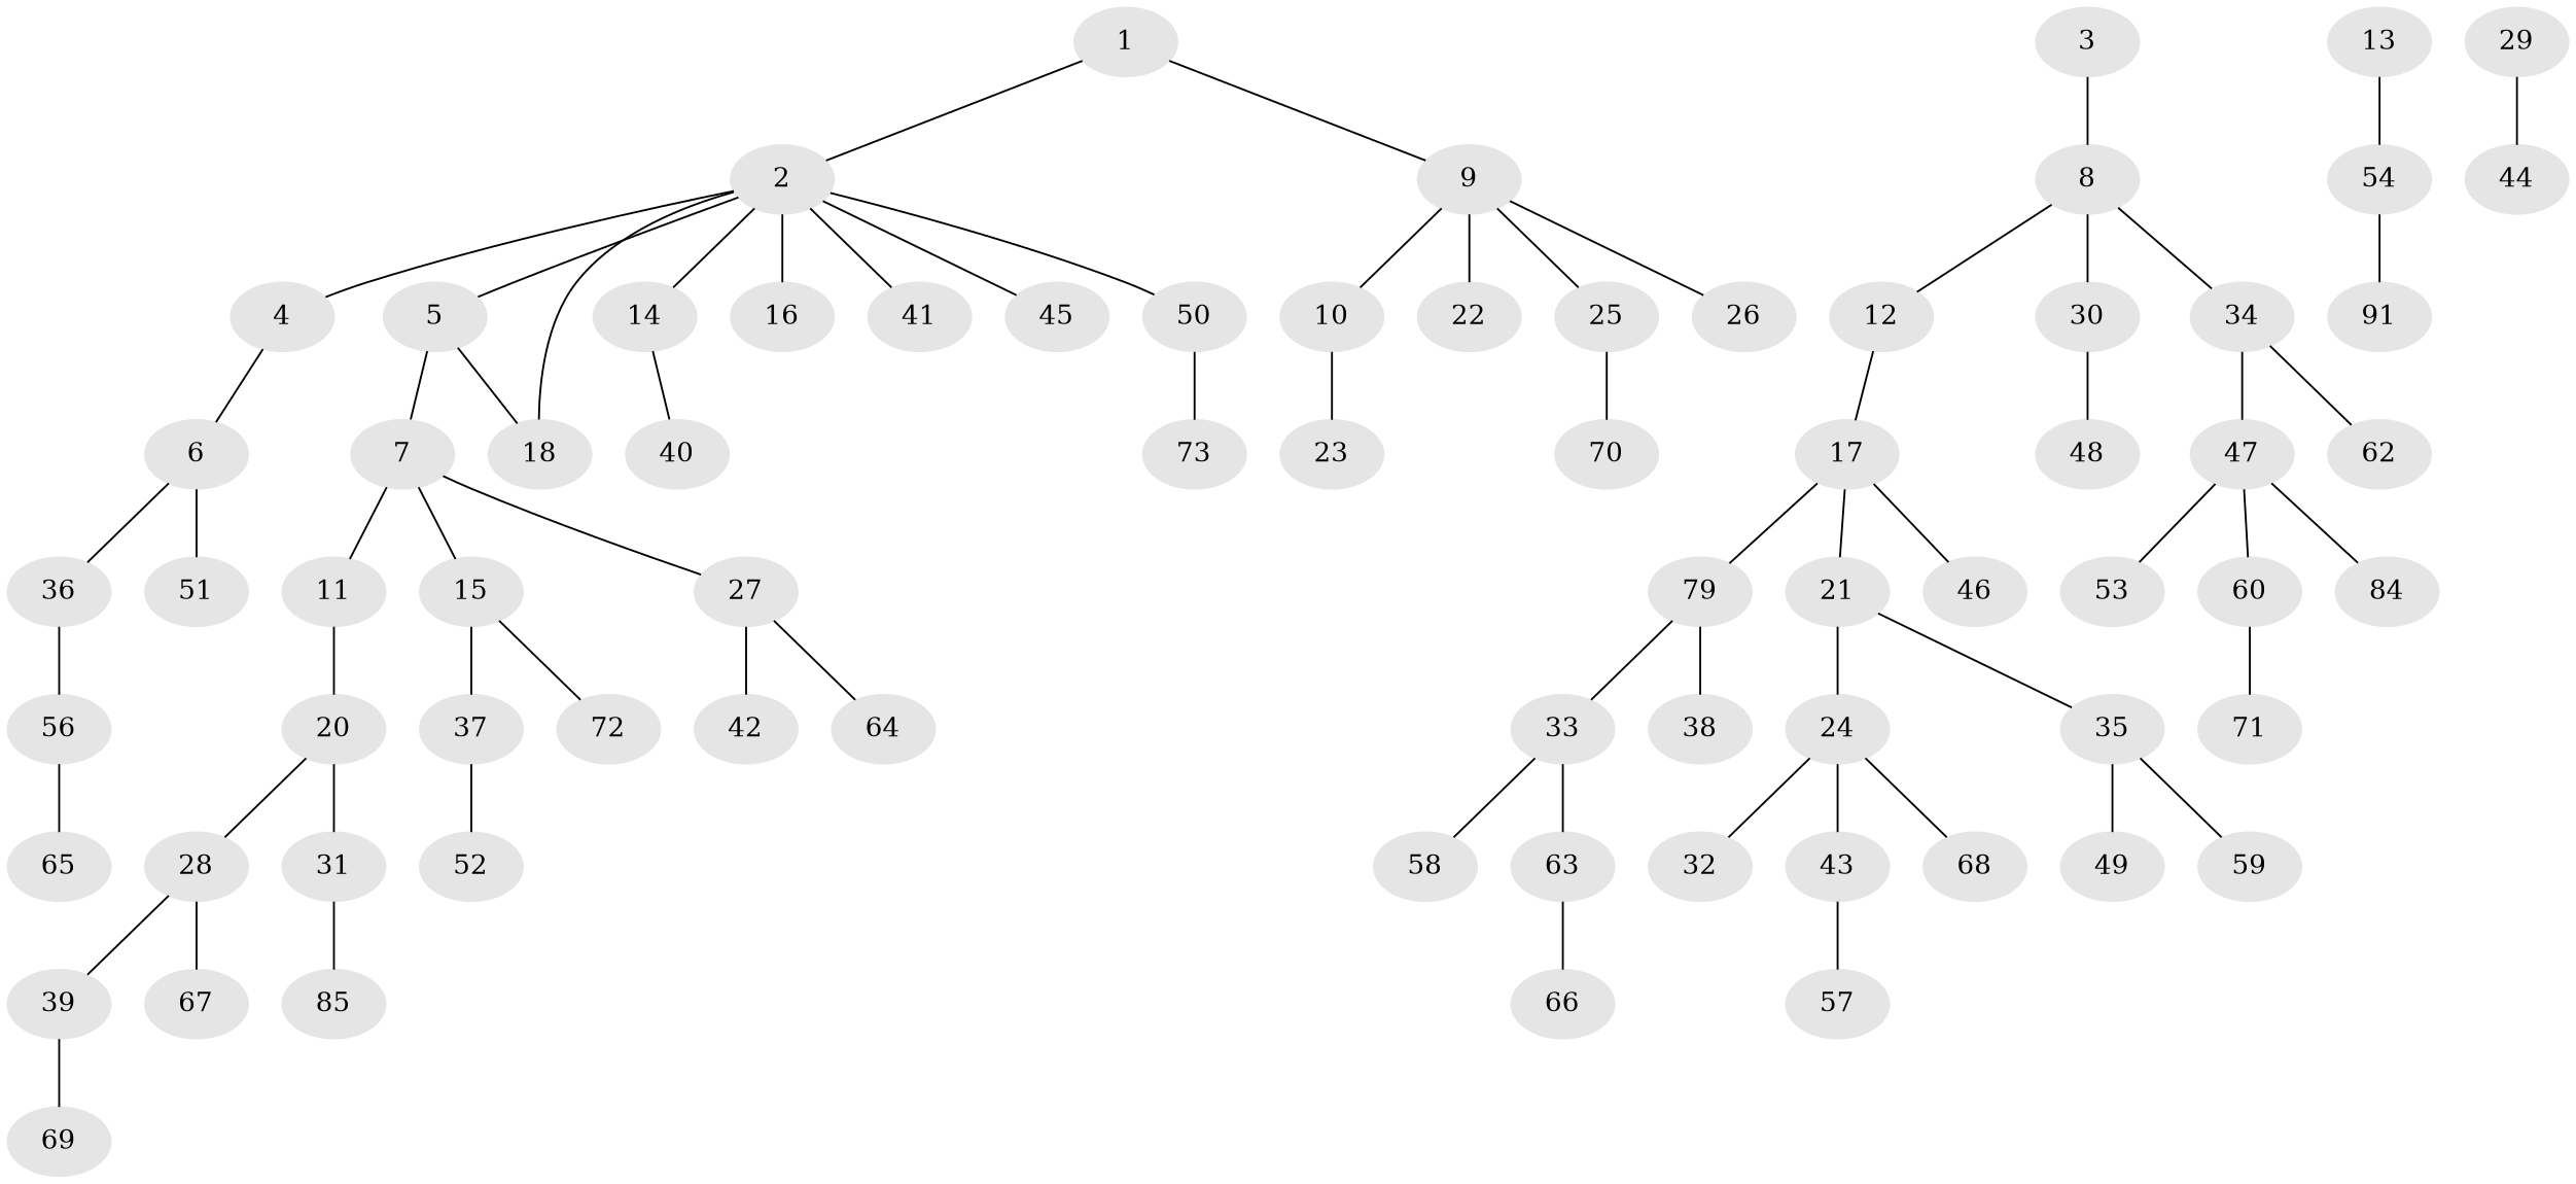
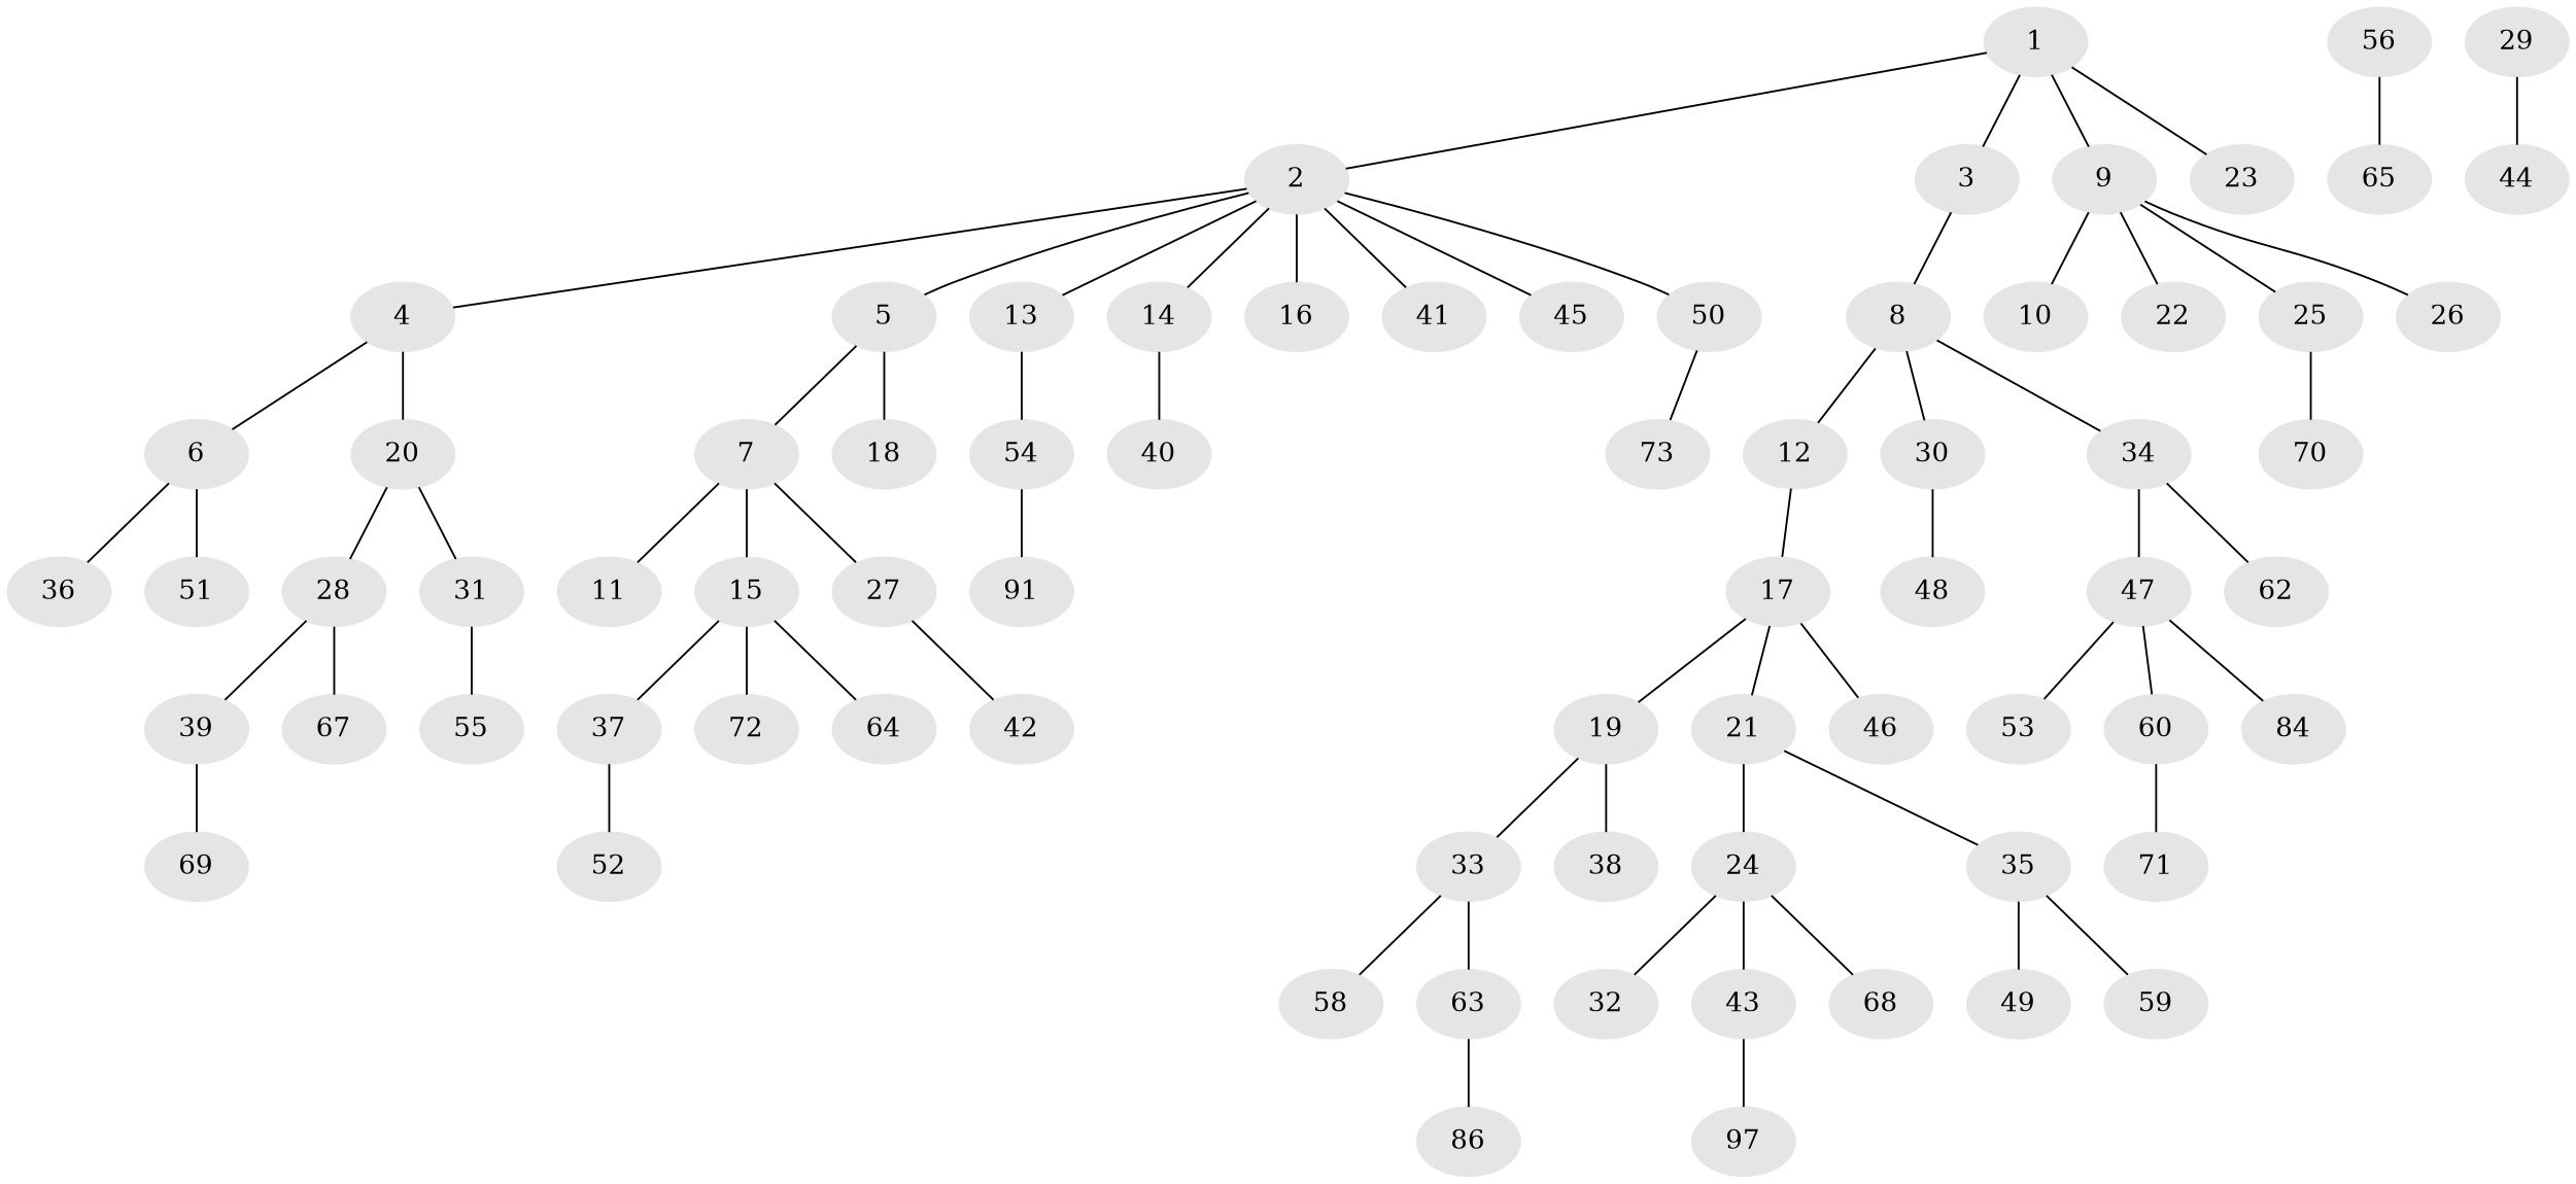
  graph {
    node [color=gray90 style=filled]
    1
    2
    3
    9
    23
    4
    5
    13
    14
    16
    41
    45
    50
    8
    10
    22
    25
    26
    6
    20
    7
    18
    54
    40
    73
    12
    30
    34
    36
    51
    28
    31
    11
    15
    27
    56
    37
    72
    42
    64
    17
    48
    47
    62
    70
-   19 [label=79]
+   19
    21
    46
    29
    44
    n51 [label=91]
    52
    33
    38
    24
    35
    58
    63
    39
    67
-   55 [label=85]
+   55
    32
    43
    68
    49
    59
-   57
+   57 [label=97]
    69
-   66
+   66 [label=86]
    53
    60
    n72 [label=84]
    65
    71
    1 -- 2
+   1 -- 3
    1 -- 9
-   10 -- 23
+   1 -- 23
    2 -- 4
    2 -- 5
-   2 -- 18
+   2 -- 13
    2 -- 14
    2 -- 16
    2 -- 41
    2 -- 45
    2 -- 50
    3 -- 8
    9 -- 10
    9 -- 22
    9 -- 25
    9 -- 26
    4 -- 6
-   11 -- 20
+   4 -- 20
    5 -- 7
    5 -- 18
    13 -- 54
    14 -- 40
    50 -- 73
    8 -- 12
    8 -- 30
    8 -- 34
    25 -- 70
    6 -- 36
    6 -- 51
    20 -- 28
    20 -- 31
    7 -- 11
    7 -- 15
    7 -- 27
    54 -- n51
    12 -- 17
    30 -- 48
    34 -- 47
    34 -- 62
-   36 -- 56
    28 -- 39
    28 -- 67
    31 -- 55
    15 -- 37
    15 -- 72
    27 -- 42
-   27 -- 64
+   15 -- 64
    56 -- 65
    37 -- 52
    17 -- 19
    17 -- 21
    17 -- 46
    47 -- 53
    47 -- 60
    47 -- n72
    19 -- 33
    19 -- 38
    21 -- 24
    21 -- 35
    29 -- 44
    33 -- 58
    33 -- 63
    24 -- 32
    24 -- 43
    24 -- 68
    35 -- 49
    35 -- 59
    63 -- 66
    39 -- 69
    43 -- 57
    60 -- 71
  }
